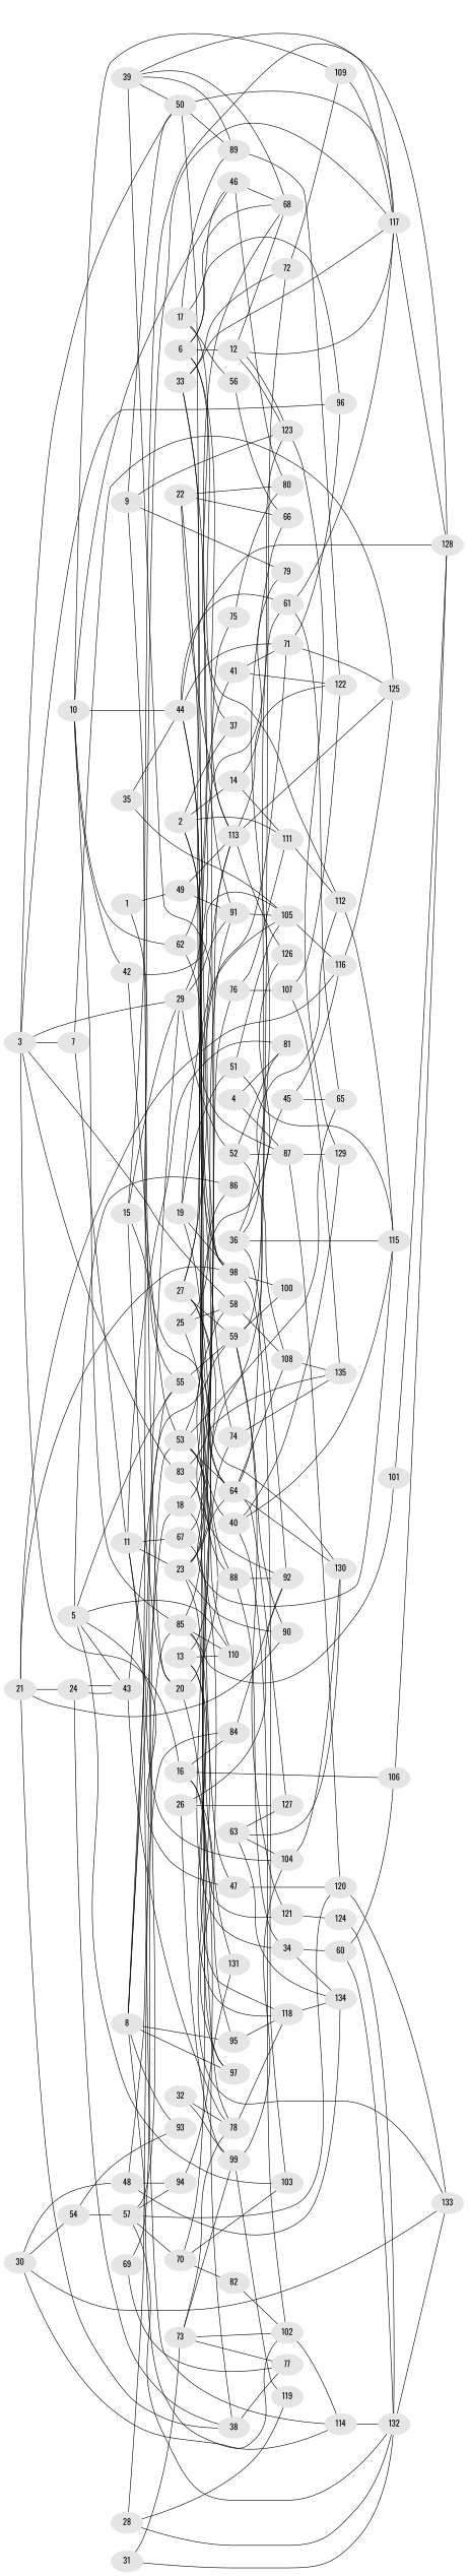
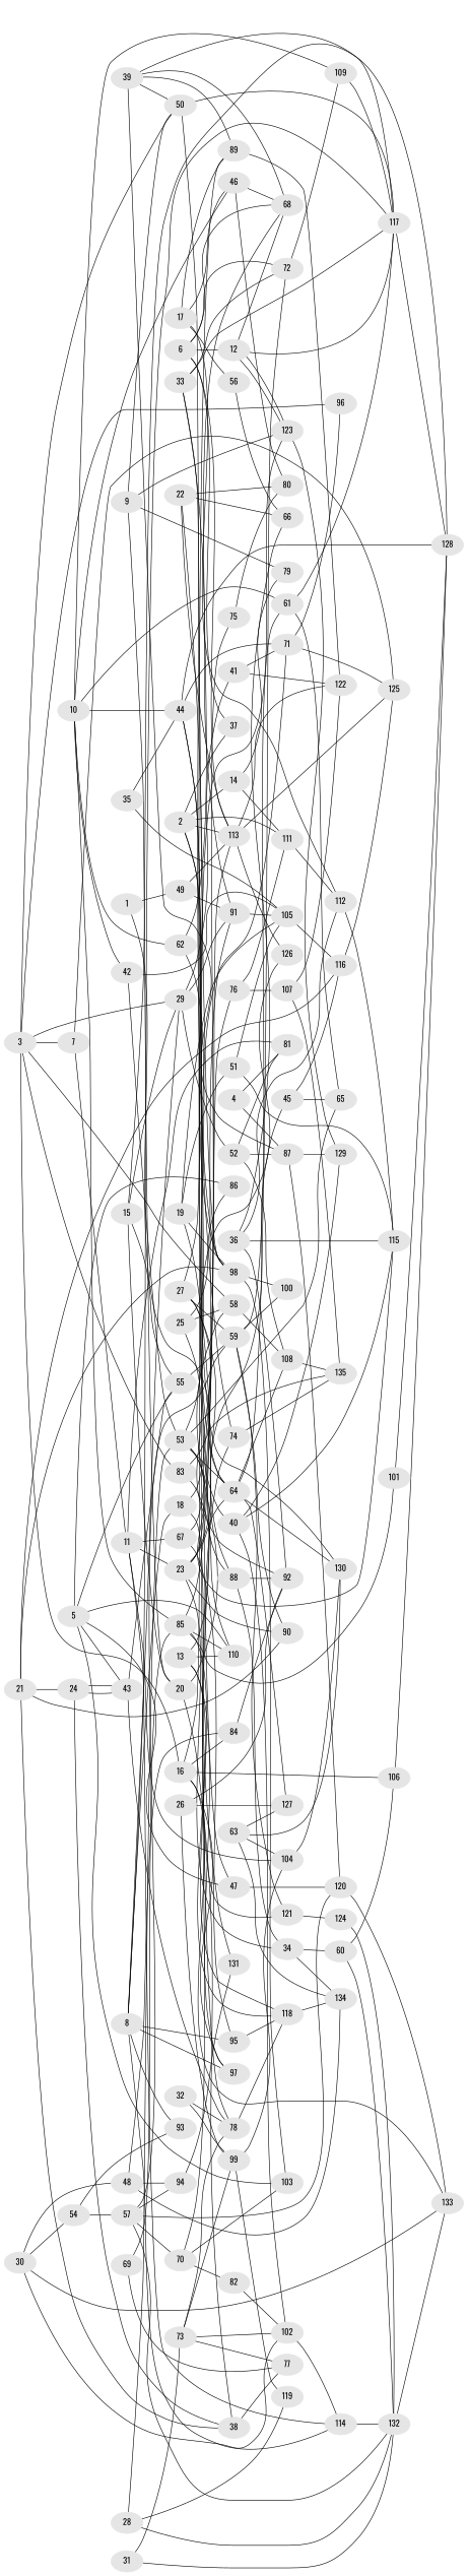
  graph {
    fontname=Oswald
    rankdir=LR
    node [color=gray90 fontname=Oswald style=filled]
    edge [fontname=Oswald]
    1
    49
    64
    113
    91
    130
    127
    72
    108
    2
    14
    37
    98
    111
    79
    103
    100
    112
    125
    126
    122
    3
    7
    16
    29
    50
    58
    83
    96
    11
    97
    84
    89
    106
    133
    41
    52
    117
    110
    135
    4
    81
    87
    129
    120
    5
    43
    47
    55
    86
    78
    59
    6
    12
    68
    123
    114
    23
    67
    104
    8
    18
    93
    95
    75
    121
    118
    132
    128
    9
    20
    38
    10
    42
    44
    46
    61
    62
    85
    109
    105
    53
    71
    80
    65
    101
    90
    34
    45
    76
    13
    134
    15
    92
    17
    56
    66
    115
    124
    19
    51
    131
    116
    77
    21
    24
    22
    74
    60
    107
    25
    26
    99
    119
    27
    40
    88
    102
    28
    30
    48
    54
    94
    57
    31
    73
    32
    33
    35
    70
    36
    39
    82
    63
    69
    1 -- 49
    1 -- 64
    49 -- 113
    49 -- 91
    64 -- 130
    64 -- 127
    64 -- 72
    64 -- 108
    113 -- 125
    113 -- 126
    113 -- 122
    91 -- 105
    72 -- 109
    108 -- 135
-   27 -- 113
+   2 -- 113
    2 -- 130
    2 -- 14
    2 -- 37
    2 -- 98
    2 -- 111
    14 -- 111
    14 -- 79
    98 -- 103
    98 -- 100
    111 -- 112
    112 -- 115
    3 -- 7
    3 -- 16
    3 -- 29
    3 -- 50
    3 -- 58
    3 -- 83
    3 -- 96
    7 -- 125
    7 -- 11
    16 -- 97
    16 -- 84
-   50 -- 89
+   16 -- 89
    16 -- 106
    16 -- 133
    29 -- 91
    29 -- 41
    29 -- 52
    50 -- 98
    50 -- 117
    58 -- 108
    83 -- 110
    83 -- 135
    11 -- 81
    11 -- 114
    11 -- 23
    11 -- 67
    11 -- 104
    84 -- 92
    89 -- 122
    106 -- 128
    41 -- 122
    41 -- 71
    52 -- 108
    52 -- 81
    52 -- 87
    117 -- 128
    4 -- 81
    4 -- 87
    87 -- 129
    87 -- 120
    120 -- 133
    5 -- 103
    5 -- 110
    5 -- 43
    5 -- 47
    5 -- 55
    5 -- 86
    43 -- 55
    43 -- 78
    47 -- 120
    55 -- 59
    78 -- 118
    59 -- 100
    59 -- 121
    59 -- 61
    59 -- 90
    6 -- 113
    6 -- 37
-   6 -- 96
+   6 -- 72
    6 -- 12
    6 -- 68
    12 -- 117
    12 -- 68
    12 -- 123
    12 -- 123
    123 -- 129
    114 -- 132
    23 -- 64
    23 -- 90
    23 -- 34
    23 -- 45
    23 -- 76
    67 -- 113
    67 -- 95
    104 -- 130
    8 -- 29
    8 -- 97
    8 -- 117
    8 -- 114
    8 -- 18
    8 -- 93
    8 -- 95
    18 -- 75
    18 -- 121
    95 -- 118
    75 -- 80
    121 -- 124
    118 -- 134
    132 -- 133
    9 -- 79
    9 -- 50
    9 -- 123
    9 -- 20
    20 -- 58
    20 -- 38
    38 -- 77
    10 -- 42
    10 -- 44
    10 -- 46
-   44 -- 61
+   10 -- 61
    10 -- 62
    10 -- 85
    10 -- 109
    42 -- 105
    42 -- 53
    44 -- 47
    44 -- 78
    44 -- 128
    44 -- 71
    46 -- 68
    46 -- 80
    61 -- 117
    61 -- 65
    62 -- 64
    62 -- 68
    85 -- 91
    85 -- 110
    85 -- 118
    85 -- 101
    109 -- 117
    105 -- 116
    53 -- 64
    53 -- 71
    53 -- 65
    53 -- 115
    53 -- 88
    71 -- 125
    71 -- 96
    101 -- 128
    34 -- 134
    34 -- 60
    45 -- 65
    45 -- 116
    76 -- 111
    76 -- 107
    13 -- 126
    13 -- 97
    13 -- 110
    13 -- 118
    15 -- 29
    15 -- 55
    15 -- 128
    15 -- 20
    17 -- 112
    17 -- 89
    17 -- 46
    17 -- 56
    56 -- 66
    124 -- 132
    19 -- 98
    19 -- 105
    19 -- 51
    19 -- 131
    51 -- 105
    51 -- 115
    116 -- 125
    21 -- 98
    21 -- 38
    21 -- 90
    21 -- 116
    21 -- 24
    24 -- 43
    24 -- 43
    24 -- 38
    22 -- 113
    22 -- 80
    22 -- 66
    22 -- 74
    74 -- 135
    60 -- 106
    60 -- 132
    107 -- 122
    107 -- 135
    25 -- 58
    25 -- 86
    25 -- 92
    26 -- 127
    26 -- 92
    26 -- 99
    99 -- 104
    99 -- 119
    27 -- 59
    27 -- 123
    27 -- 40
    27 -- 88
    40 -- 129
    40 -- 115
    40 -- 102
    88 -- 34
    88 -- 92
    102 -- 114
    28 -- 132
    28 -- 53
    28 -- 119
    30 -- 133
    30 -- 102
    30 -- 48
    30 -- 54
    48 -- 84
    48 -- 134
    48 -- 94
    54 -- 93
    54 -- 57
    94 -- 131
    57 -- 120
    57 -- 59
    57 -- 132
    57 -- 94
    57 -- 70
    31 -- 132
    31 -- 73
    73 -- 78
    73 -- 77
    73 -- 99
    73 -- 102
    32 -- 78
    32 -- 99
    33 -- 91
    33 -- 72
    33 -- 98
    33 -- 117
    35 -- 44
    35 -- 105
    70 -- 103
    70 -- 74
    70 -- 82
    36 -- 112
    36 -- 92
    36 -- 66
    36 -- 115
    39 -- 50
    39 -- 89
    39 -- 117
    39 -- 87
    39 -- 68
    82 -- 102
    63 -- 130
    63 -- 127
    63 -- 104
    63 -- 134
    69 -- 85
    69 -- 77
  }
